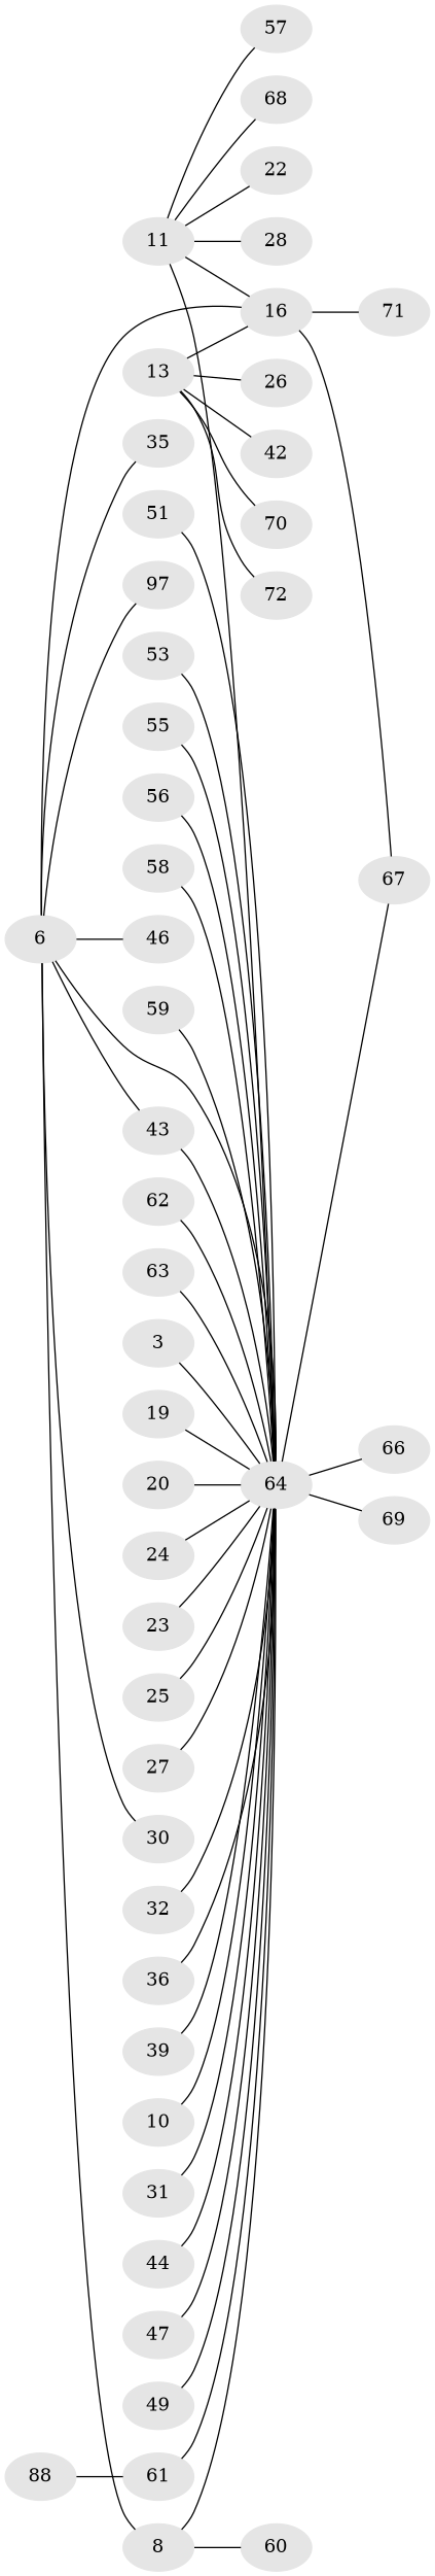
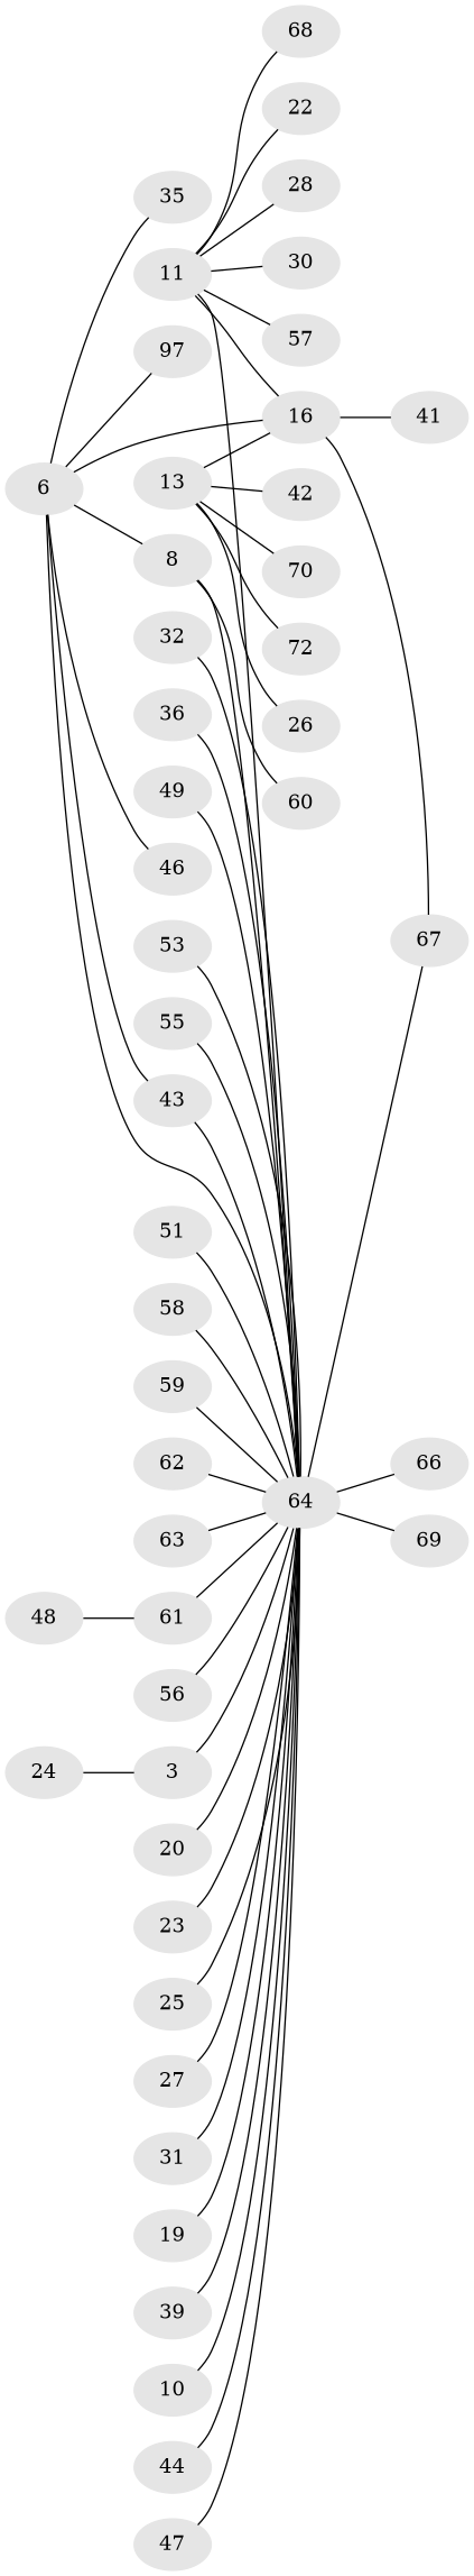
  graph {
    rankdir=LR
    node [color=gray90 style=filled]
    64 [super="+9+15+12"]
    67 [super="+65"]
    66 [super="+50"]
    69
    3
    6 [super="+4"]
    8 [super="+7"]
    16 [super="+5"]
    35
    n10 [label=97 super="+24"]
    43
    46
    60
-   41 [label=71]
+   41
    11 [super="+10"]
    22
    28
    30
    57
    68
    13
    26
    42 [super="+18"]
    70
    72
    19
    20
    n28 [label=24]
    23
    25
    27
    31
    32
    36
    39
    n36 [label=10]
    44 [super="+33"]
    47
-   48 [label=88]
+   48
    61
    49
    51 [super="+29"]
    53 [super="+38"]
    55
    56
    58
    59 [super="+45"]
    62 [super="+54"]
    63
    64 -- 67
    64 -- 66
    64 -- 69
    3 -- 64 [weight=2]
    6 -- 64
    6 -- 8
    6 -- 16 [weight=2]
    6 -- 35
    6 -- n10
    6 -- 43
    6 -- 46
    8 -- 64 [weight=3]
    8 -- 60
    16 -- 67
    16 -- 41
    43 -- 64
    11 -- 64 [weight=2]
    11 -- 16
    11 -- 22
    11 -- 28
-   6 -- 30
+   11 -- 30
    11 -- 57
    11 -- 68
    13 -- 16 [weight=2]
    13 -- 26
    13 -- 42
    13 -- 70
    13 -- 72
    19 -- 64
    20 -- 64
-   n28 -- 64
+   n28 -- 3
    23 -- 64 [weight=2]
    25 -- 64
    27 -- 64
    31 -- 64
    32 -- 64
    36 -- 64
    39 -- 64
    n36 -- 64
    44 -- 64
    47 -- 64 [weight=2]
    48 -- 61
    61 -- 64
    49 -- 64
    51 -- 64
    53 -- 64
    55 -- 64 [weight=2]
    56 -- 64 [weight=2]
    58 -- 64
    59 -- 64
    62 -- 64
    63 -- 64
  }
